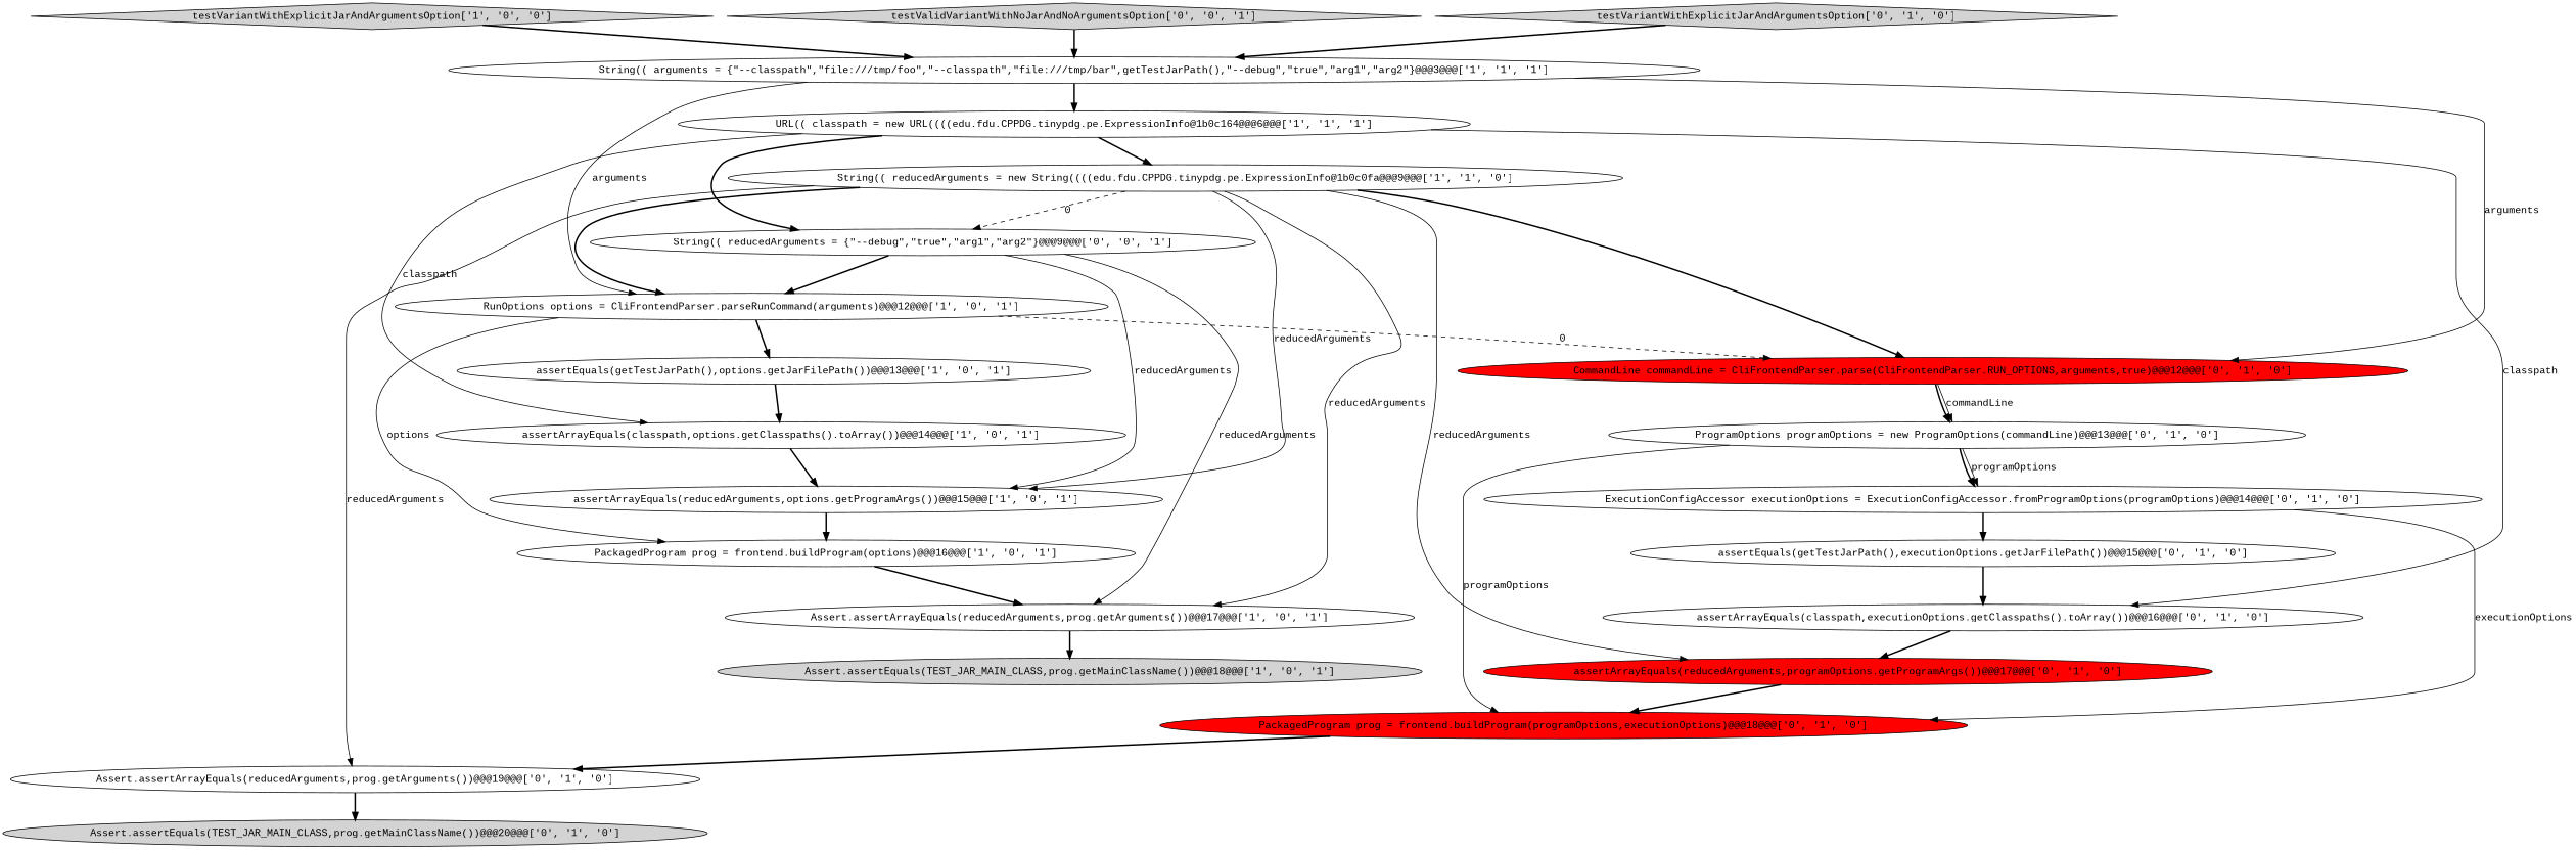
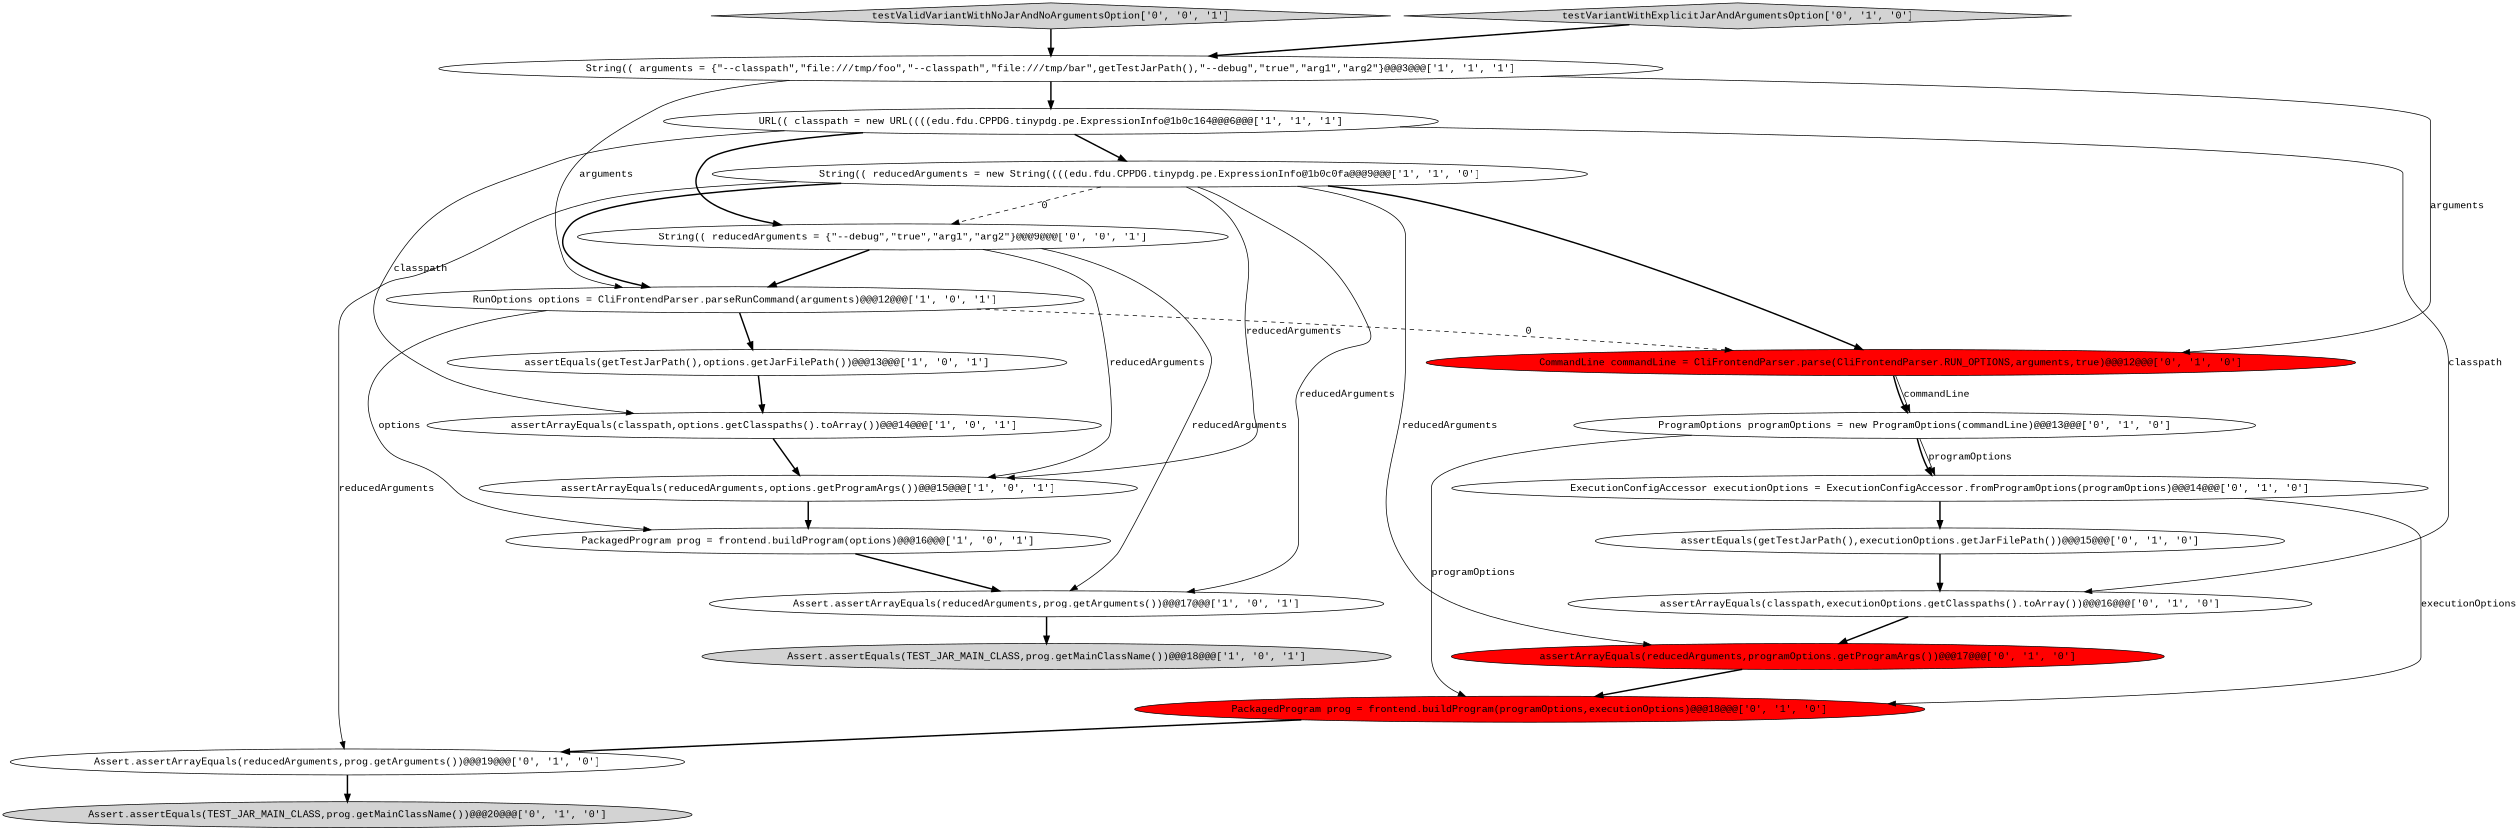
  digraph {
    fontname="Liberation Mono"
    node [fillcolor=white shape=ellipse style=filled fontname="Liberation Mono"]
    edge [style=bold fontname="Liberation Mono"]
    n1 [label="RunOptions options = CliFrontendParser.parseRunCommand(arguments)@@@12@@@['1', '0', '1']"]
    n2 [fillcolor=red label="CommandLine commandLine = CliFrontendParser.parse(CliFrontendParser.RUN_OPTIONS,arguments,true)@@@12@@@['0', '1', '0']"]
    n3 [label="PackagedProgram prog = frontend.buildProgram(options)@@@16@@@['1', '0', '1']"]
    n4 [label="assertEquals(getTestJarPath(),options.getJarFilePath())@@@13@@@['1', '0', '1']"]
    n5 [label="String(( arguments = {\"--classpath\",\"file:///tmp/foo\",\"--classpath\",\"file:///tmp/bar\",getTestJarPath(),\"--debug\",\"true\",\"arg1\",\"arg2\"}@@@3@@@['1', '1', '1']"]
    n6 [label="URL(( classpath = new URL((((edu.fdu.CPPDG.tinypdg.pe.ExpressionInfo@1b0c164@@@6@@@['1', '1', '1']"]
    n7 [label="assertArrayEquals(classpath,options.getClasspaths().toArray())@@@14@@@['1', '0', '1']"]
    n8 [label="assertArrayEquals(reducedArguments,options.getProgramArgs())@@@15@@@['1', '0', '1']"]
    n9 [fillcolor=lightgray label="Assert.assertEquals(TEST_JAR_MAIN_CLASS,prog.getMainClassName())@@@18@@@['1', '0', '1']"]
    n10 [label="Assert.assertArrayEquals(reducedArguments,prog.getArguments())@@@19@@@['0', '1', '0']"]
    n11 [fillcolor=lightgray label="Assert.assertEquals(TEST_JAR_MAIN_CLASS,prog.getMainClassName())@@@20@@@['0', '1', '0']"]
    n12 [label="String(( reducedArguments = {\"--debug\",\"true\",\"arg1\",\"arg2\"}@@@9@@@['0', '0', '1']"]
    n13 [label="assertArrayEquals(classpath,executionOptions.getClasspaths().toArray())@@@16@@@['0', '1', '0']"]
    n14 [label="String(( reducedArguments = new String((((edu.fdu.CPPDG.tinypdg.pe.ExpressionInfo@1b0c0fa@@@9@@@['1', '1', '0']"]
    n15 [label="ProgramOptions programOptions = new ProgramOptions(commandLine)@@@13@@@['0', '1', '0']"]
    n16 [label="Assert.assertArrayEquals(reducedArguments,prog.getArguments())@@@17@@@['1', '0', '1']"]
    n17 [fillcolor=red label="assertArrayEquals(reducedArguments,programOptions.getProgramArgs())@@@17@@@['0', '1', '0']"]
    n18 [label="assertEquals(getTestJarPath(),executionOptions.getJarFilePath())@@@15@@@['0', '1', '0']"]
-   n19 [fillcolor=lightgray label="testVariantWithExplicitJarAndArgumentsOption['1', '0', '0']" shape=diamond]
    n20 [fillcolor=red label="PackagedProgram prog = frontend.buildProgram(programOptions,executionOptions)@@@18@@@['0', '1', '0']"]
    n21 [fillcolor=lightgray label="testValidVariantWithNoJarAndNoArgumentsOption['0', '0', '1']" shape=diamond]
    n22 [label="ExecutionConfigAccessor executionOptions = ExecutionConfigAccessor.fromProgramOptions(programOptions)@@@14@@@['0', '1', '0']"]
    n23 [fillcolor=lightgray label="testVariantWithExplicitJarAndArgumentsOption['0', '1', '0']" shape=diamond]
    n1 -> n2 [label=0 style=dashed]
    n1 -> n3 [label=options style=solid]
    n1 -> n4
    n2 -> n15 [label=commandLine style=solid]
    n2 -> n15
    n3 -> n16
    n4 -> n7
    n5 -> n1 [label=arguments style=solid]
    n5 -> n2 [label=arguments style=solid]
    n5 -> n6
    n6 -> n7 [label=classpath style=solid]
    n6 -> n12
    n6 -> n13 [label=classpath style=solid]
    n6 -> n14
    n7 -> n8
    n8 -> n3
    n10 -> n11
    n12 -> n1
    n12 -> n8 [label=reducedArguments style=solid]
    n12 -> n16 [label=reducedArguments style=solid]
    n13 -> n17
    n14 -> n1
    n14 -> n2
    n14 -> n8 [label=reducedArguments style=solid]
    n14 -> n10 [label=reducedArguments style=solid]
    n14 -> n12 [label=0 style=dashed]
    n14 -> n16 [label=reducedArguments style=solid]
    n14 -> n17 [label=reducedArguments style=solid]
    n15 -> n20 [label=programOptions style=solid]
    n15 -> n22 [label=programOptions style=solid]
    n15 -> n22
    n16 -> n9
    n17 -> n20
    n18 -> n13
-   n19 -> n5
    n20 -> n10
    n21 -> n5
    n22 -> n18
    n22 -> n20 [label=executionOptions style=solid]
    n23 -> n5
  }
